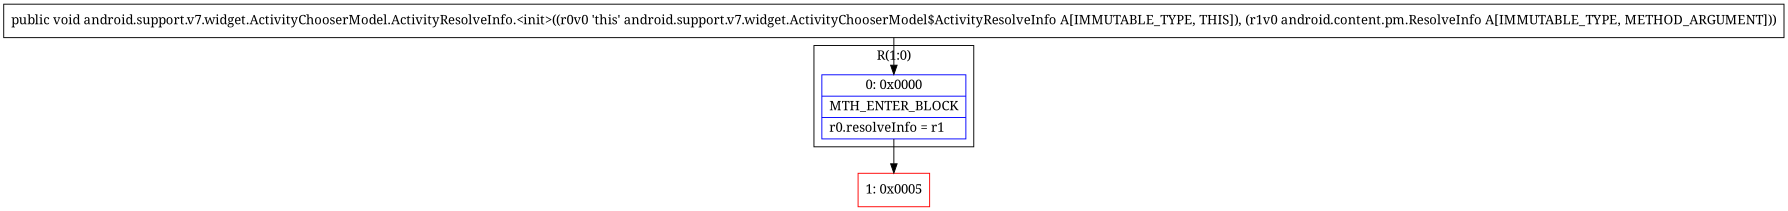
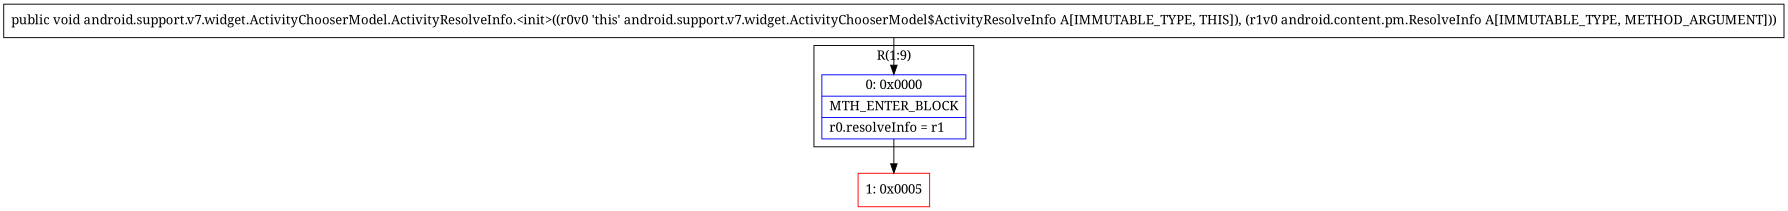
  digraph {
    fontname="Noto Serif"
    node [shape=record fontname="Noto Serif"]
    edge [fontname="Noto Serif"]
    n1 [color=blue label="{0\:\ 0x0000|MTH_ENTER_BLOCK\l|r0.resolveInfo = r1\l}"]
    n2 [color=red label="{1\:\ 0x0005}"]
    n3 [label="{public void android.support.v7.widget.ActivityChooserModel.ActivityResolveInfo.\<init\>((r0v0 'this' android.support.v7.widget.ActivityChooserModel$ActivityResolveInfo A[IMMUTABLE_TYPE, THIS]), (r1v0 android.content.pm.ResolveInfo A[IMMUTABLE_TYPE, METHOD_ARGUMENT])) }"]
    subgraph cluster_1 {
-     label="R(1:0)"
+     label="R(1:9)"
      n1
    }
    n1 -> n2
    n3 -> n1
  }
